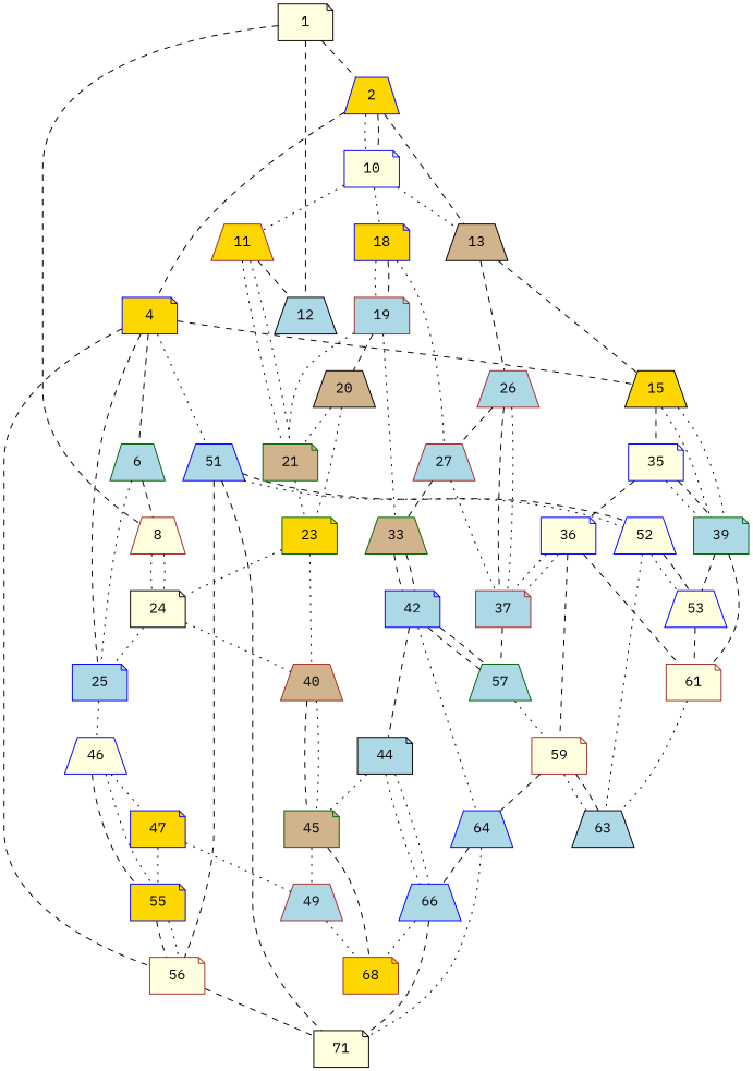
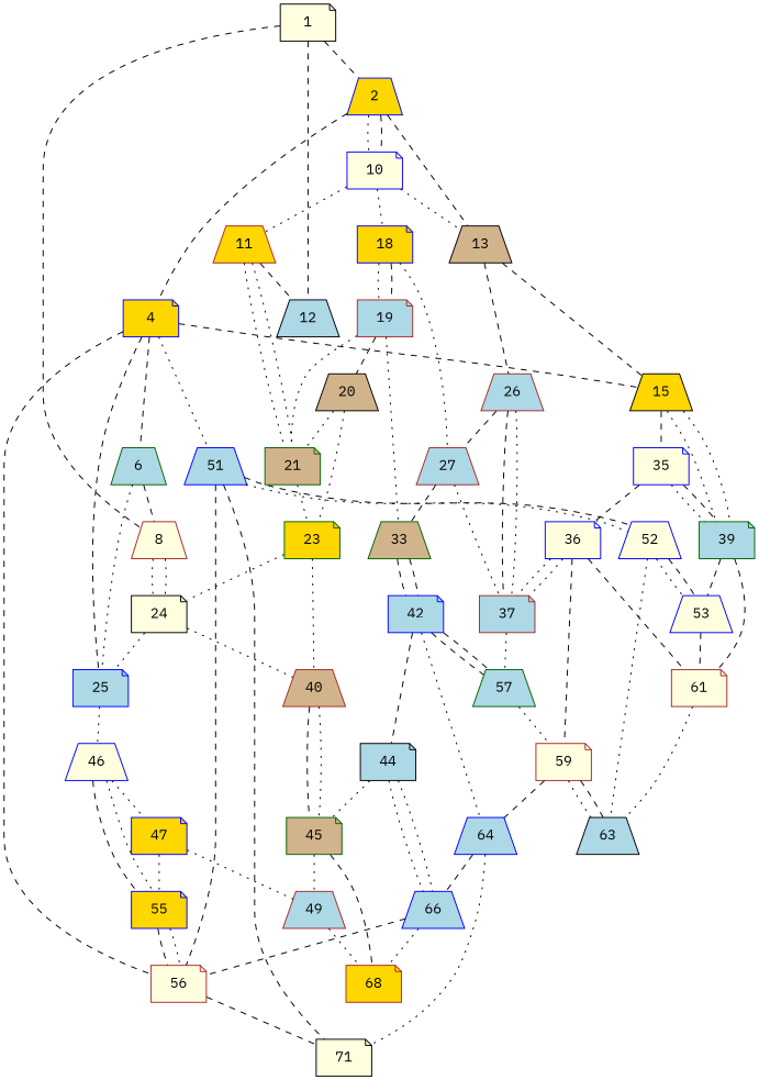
  graph {
    fontname="IBM Plex Mono"
    node [color=blue fillcolor=lightblue fontname="IBM Plex Mono" shape=note style=filled]
    edge [fontname="IBM Plex Mono" style=dotted]
    1 [color=black fillcolor=lightyellow super="+7"]
    2 [fillcolor=gold shape=trapezium super="+3"]
    8 [color=brown fillcolor=lightyellow shape=trapezium]
    12 [color=black shape=trapezium]
    4 [fillcolor=gold super="+5"]
    10 [fillcolor=lightyellow super="+14"]
    13 [color=black fillcolor=tan shape=trapezium super="+17"]
    24 [color=black fillcolor=lightyellow super="+28"]
    6 [color=darkgreen shape=trapezium super="+9"]
    15 [color=black fillcolor=gold shape=trapezium super="+16"]
    25 [super="+29"]
    51 [shape=trapezium super="+74"]
    56 [color=brown fillcolor=lightyellow super="+70"]
    11 [color=brown fillcolor=gold shape=trapezium]
    18 [fillcolor=gold]
    26 [color=brown shape=trapezium]
    35 [fillcolor=lightyellow]
    39 [color=darkgreen super="+54"]
    46 [fillcolor=lightyellow shape=trapezium]
    52 [fillcolor=lightyellow shape=trapezium super="+73"]
    71 [color=black fillcolor=lightyellow super="+72"]
    40 [color=brown fillcolor=tan shape=trapezium super="+41"]
    21 [color=darkgreen fillcolor=tan super="+22"]
    19 [color=brown super="+34"]
    27 [color=brown shape=trapezium super="+32"]
    23 [color=darkgreen fillcolor=gold super="+31"]
    37 [color=brown super="+38"]
    36 [fillcolor=lightyellow super="+58"]
    61 [color=brown fillcolor=lightyellow super="+62"]
    53 [fillcolor=lightyellow shape=trapezium]
    20 [color=black fillcolor=tan shape=trapezium super="+30"]
    33 [color=darkgreen fillcolor=tan shape=trapezium]
    42 [super="+43"]
    45 [color=darkgreen fillcolor=tan super="+48"]
    47 [fillcolor=gold super="+50"]
    55 [fillcolor=gold]
    57 [color=darkgreen shape=trapezium]
    44 [color=black]
    64 [shape=trapezium super="+65"]
    59 [color=brown fillcolor=lightyellow super="+60"]
    63 [color=black shape=trapezium]
    49 [color=brown shape=trapezium super="+69"]
    68 [color=brown fillcolor=gold]
    66 [shape=trapezium super="+67"]
    1 -- 2 [style=dashed]
    1 -- 8 [style=dashed]
    1 -- 12 [style=dashed]
    2 -- 4 [style=dashed]
    2 -- 10
    2 -- 10 [style=dashed]
    2 -- 13 [style=dashed]
    8 -- 24
    8 -- 24
    4 -- 6 [style=dashed]
    4 -- 15 [style=dashed]
    4 -- 25 [style=dashed]
    4 -- 51
    4 -- 56 [style=dashed]
    10 -- 13
    10 -- 11
    10 -- 18
    13 -- 15 [style=dashed]
    13 -- 26 [style=dashed]
    24 -- 25
    24 -- 40
    6 -- 8 [style=dashed]
    6 -- 25
    15 -- 35 [style=dashed]
    15 -- 39
    15 -- 39
    25 -- 46
    51 -- 56 [style=dashed]
    51 -- 52 [weight=2]
    51 -- 52 [style=dashed]
    51 -- 71 [style=dashed]
    56 -- 71 [style=dashed]
    11 -- 12 [style=dashed]
    11 -- 21
    11 -- 21
    18 -- 19
    18 -- 19 [style=dashed]
    18 -- 27
    26 -- 27 [style=dashed]
    26 -- 37 [style=dashed]
    26 -- 37
    35 -- 39
    35 -- 39 [style=dashed]
    35 -- 36 [style=dashed]
    39 -- 61 [style=dashed]
    39 -- 53 [style=dashed]
    46 -- 47
    46 -- 55 [style=dashed]
    46 -- 55
    52 -- 53
    52 -- 53 [style=dashed]
    52 -- 63
    40 -- 45 [style=dashed]
    40 -- 45
    21 -- 23
    19 -- 21
    19 -- 20 [style=dashed weight=2]
    19 -- 33
    27 -- 37
    27 -- 33 [style=dashed]
    23 -- 24
    23 -- 40
-   37 -- 57 [style=dashed]
+   37 -- 57
    36 -- 37
    36 -- 37
    36 -- 61 [style=dashed]
    36 -- 59 [style=dashed]
    61 -- 63
    53 -- 61 [style=dashed]
    20 -- 21
    20 -- 23
    33 -- 42 [style=dashed]
    33 -- 42 [style=dashed]
    42 -- 57 [style=dashed]
    42 -- 57 [style=dashed]
    42 -- 44 [style=dashed]
    42 -- 64
    45 -- 49
    45 -- 68 [style=dashed]
    47 -- 55
    47 -- 49
    55 -- 56 [style=dashed]
    55 -- 56
    57 -- 59
    44 -- 45
    44 -- 66
    44 -- 66
    64 -- 71
    64 -- 66 [style=dashed]
    59 -- 64 [style=dashed]
    59 -- 63
    59 -- 63 [style=dashed]
    49 -- 68
-   66 -- 71 [style=dashed]
+   66 -- 56 [style=dashed]
    66 -- 68
  }
